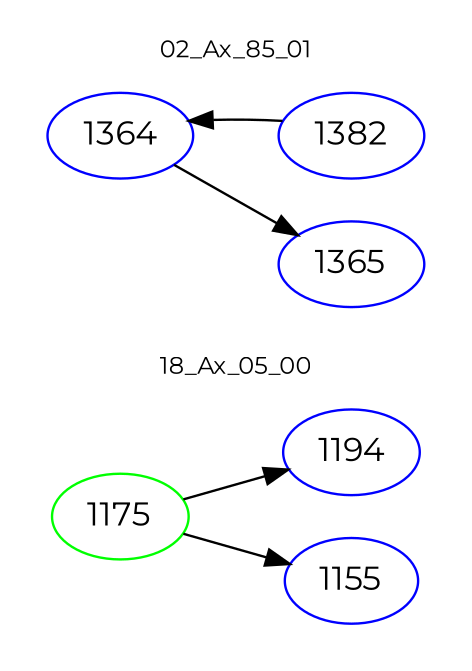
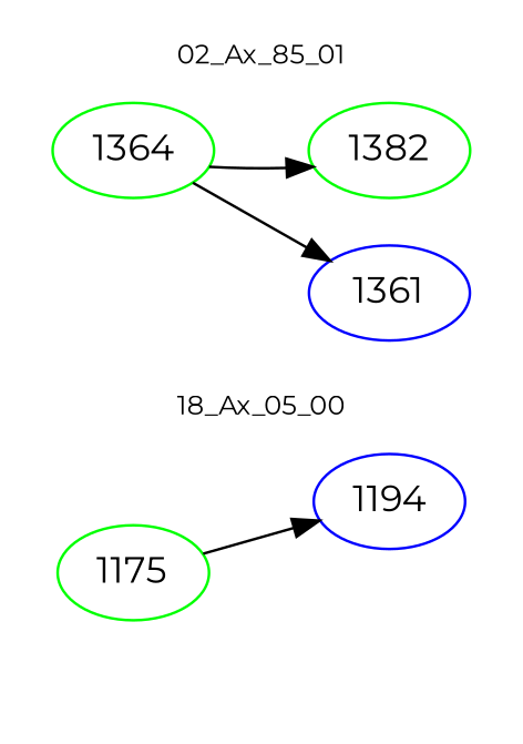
  digraph {
    fontname=Montserrat
    rankdir=LR
    node [color=blue fontname=Montserrat]
    edge [color=black fontname=Montserrat]
    n1 [color=green label=1175]
-   n2 [label=1155]
    n3 [label=1194]
-   n4 [label=1364]
-   n5 [label=1365]
-   n6 [label=1382]
+   n4 [color=green label=1364]
+   n5 [label=1361]
+   n6 [color=green label=1382]
    subgraph cluster_1 {
      color=white
      fontsize=10
      label="18_Ax_05_00"
      n1
-     n2
      n3
    }
    subgraph cluster_2 {
      color=white
      fontsize=10
      label="02_Ax_85_01"
      n4
      n5
      n6
    }
-   n1 -> n2
    n1 -> n3
    n4 -> n5
-   n6 -> n4
+   n4 -> n6
  }
